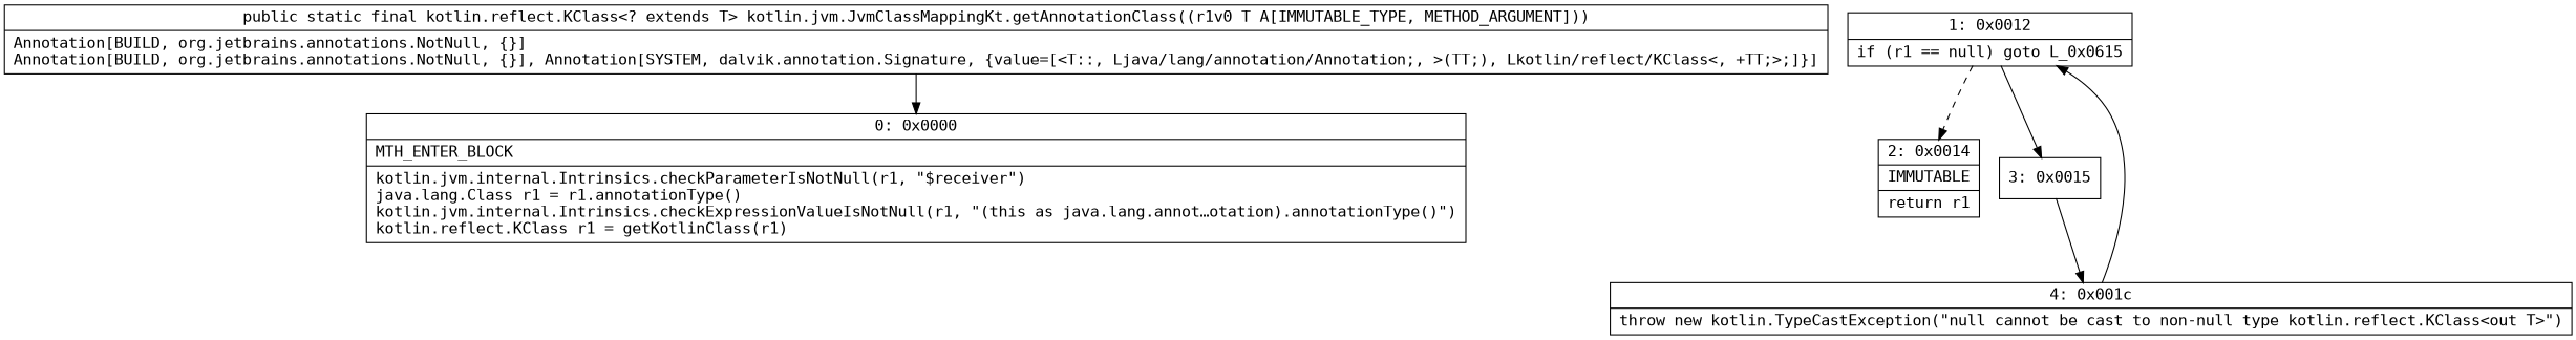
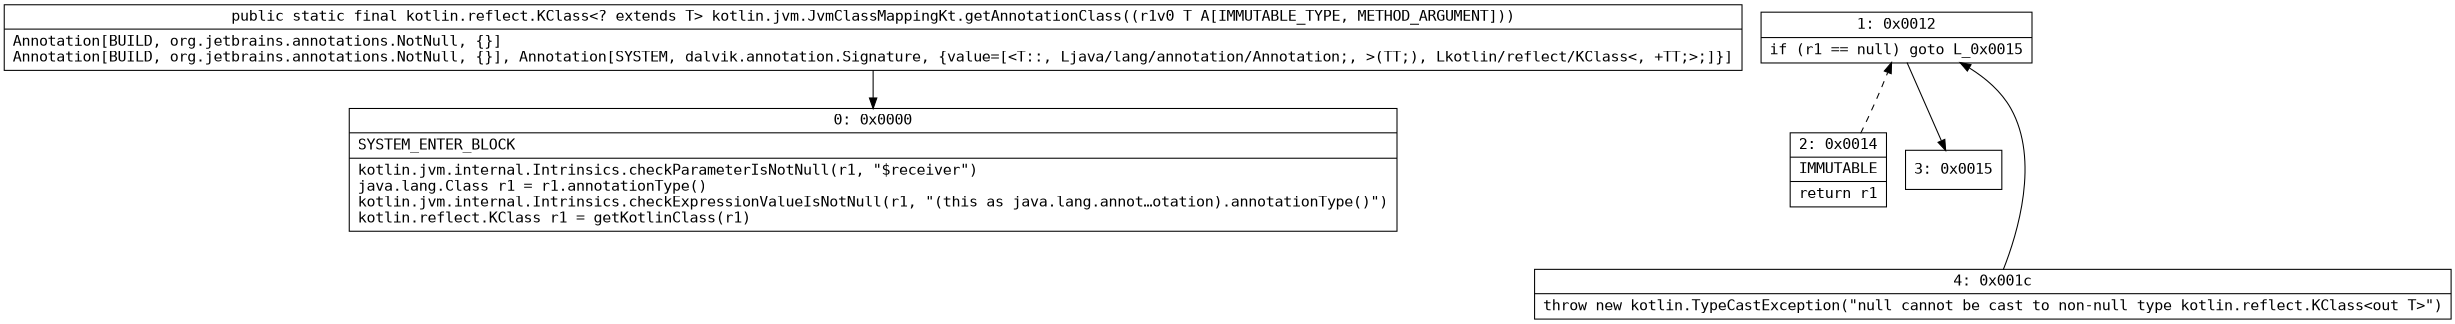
  digraph {
    fontname="DejaVu Sans Mono"
    node [fontname="DejaVu Sans Mono" shape=record]
    edge [fontname="DejaVu Sans Mono"]
-   n1 [label="{0\:\ 0x0000|MTH_ENTER_BLOCK\l|kotlin.jvm.internal.Intrinsics.checkParameterIsNotNull(r1, \"$receiver\")\ljava.lang.Class r1 = r1.annotationType()\lkotlin.jvm.internal.Intrinsics.checkExpressionValueIsNotNull(r1, \"(this as java.lang.annot…otation).annotationType()\")\lkotlin.reflect.KClass r1 = getKotlinClass(r1)\l}"]
-   n2 [label="{1\:\ 0x0012|if (r1 == null) goto L_0x0615\l}"]
+   n1 [label="{0\:\ 0x0000|SYSTEM_ENTER_BLOCK\l|kotlin.jvm.internal.Intrinsics.checkParameterIsNotNull(r1, \"$receiver\")\ljava.lang.Class r1 = r1.annotationType()\lkotlin.jvm.internal.Intrinsics.checkExpressionValueIsNotNull(r1, \"(this as java.lang.annot…otation).annotationType()\")\lkotlin.reflect.KClass r1 = getKotlinClass(r1)\l}"]
+   n2 [label="{1\:\ 0x0012|if (r1 == null) goto L_0x0015\l}"]
    n3 [label="{2\:\ 0x0014|IMMUTABLE\l|return r1\l}"]
    n4 [label="{3\:\ 0x0015}"]
    n5 [label="{4\:\ 0x001c|throw new kotlin.TypeCastException(\"null cannot be cast to non\-null type kotlin.reflect.KClass\<out T\>\")\l}"]
    n6 [label="{public static final kotlin.reflect.KClass\<? extends T\> kotlin.jvm.JvmClassMappingKt.getAnnotationClass((r1v0 T A[IMMUTABLE_TYPE, METHOD_ARGUMENT]))  | Annotation[BUILD, org.jetbrains.annotations.NotNull, \{\}]\lAnnotation[BUILD, org.jetbrains.annotations.NotNull, \{\}], Annotation[SYSTEM, dalvik.annotation.Signature, \{value=[\<T::, Ljava\/lang\/annotation\/Annotation;, \>(TT;), Lkotlin\/reflect\/KClass\<, +TT;\>;]\}]\l}"]
-   n2 -> n3 [style=dashed]
+   n3 -> n2 [style=dashed]
    n2 -> n4
-   n4 -> n5
    n5 -> n2
    n6 -> n1
  }
